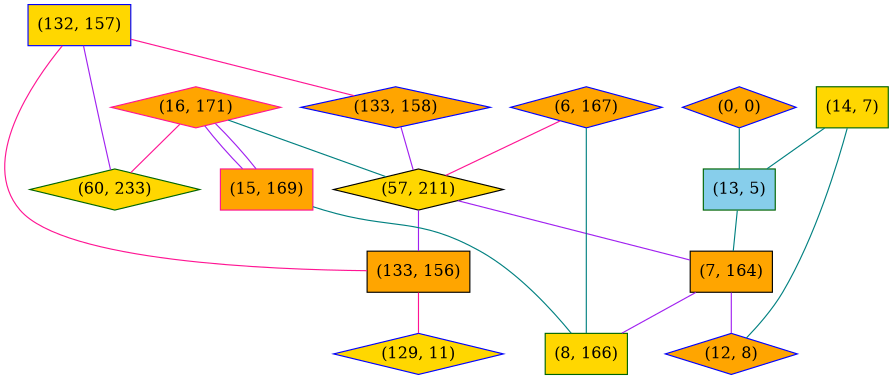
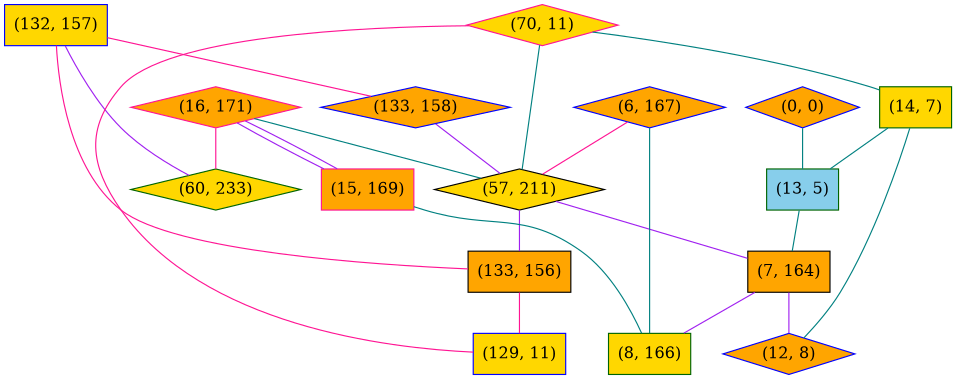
  graph {
    node [color=blue fillcolor=orange shape=diamond style=filled]
    edge [color=teal weight=1]
    "(132, 157)" [fillcolor=gold shape=box]
    "(133, 158)"
    "(60, 233)" [color=darkgreen fillcolor=gold]
    "(133, 156)" [color=black shape=box]
    "(57, 211)" [color=black fillcolor=gold]
-   "(129, 11)" [fillcolor=gold]
+   "(129, 11)" [fillcolor=gold shape=box]
    "(7, 164)" [color=black shape=box]
    "(16, 171)" [color=deeppink]
    "(15, 169)" [color=deeppink shape=box]
    "(8, 166)" [color=darkgreen fillcolor=gold shape=box]
    "(13, 5)" [color=darkgreen fillcolor=skyblue shape=box]
    "(0, 0)"
    "(6, 167)"
+   "(70, 11)" [color=deeppink fillcolor=gold]
    "(14, 7)" [color=darkgreen fillcolor=gold shape=box]
    "(12, 8)"
    "(132, 157)" -- "(133, 158)" [color=deeppink]
    "(132, 157)" -- "(60, 233)" [color=purple]
    "(132, 157)" -- "(133, 156)" [color=deeppink]
    "(133, 158)" -- "(57, 211)" [color=purple weight=3]
    "(133, 156)" -- "(129, 11)" [color=deeppink weight=3]
    "(57, 211)" -- "(133, 156)" [color=purple weight=3]
    "(57, 211)" -- "(7, 164)" [color=purple weight=3]
    "(7, 164)" -- "(8, 166)" [color=purple]
    "(7, 164)" -- "(12, 8)" [color=purple weight=3]
    "(16, 171)" -- "(60, 233)" [color=deeppink]
    "(16, 171)" -- "(57, 211)" [weight=3]
    "(16, 171)" -- "(15, 169)" [color=purple]
    "(16, 171)" -- "(15, 169)" [color=purple]
    "(15, 169)" -- "(8, 166)"
    "(13, 5)" -- "(7, 164)" [weight=3]
    "(0, 0)" -- "(13, 5)" [weight=4]
    "(6, 167)" -- "(57, 211)" [color=deeppink weight=3]
    "(6, 167)" -- "(8, 166)"
+   "(70, 11)" -- "(57, 211)"
+   "(70, 11)" -- "(129, 11)" [color=deeppink]
+   "(70, 11)" -- "(14, 7)"
    "(14, 7)" -- "(13, 5)"
    "(14, 7)" -- "(12, 8)"
  }
